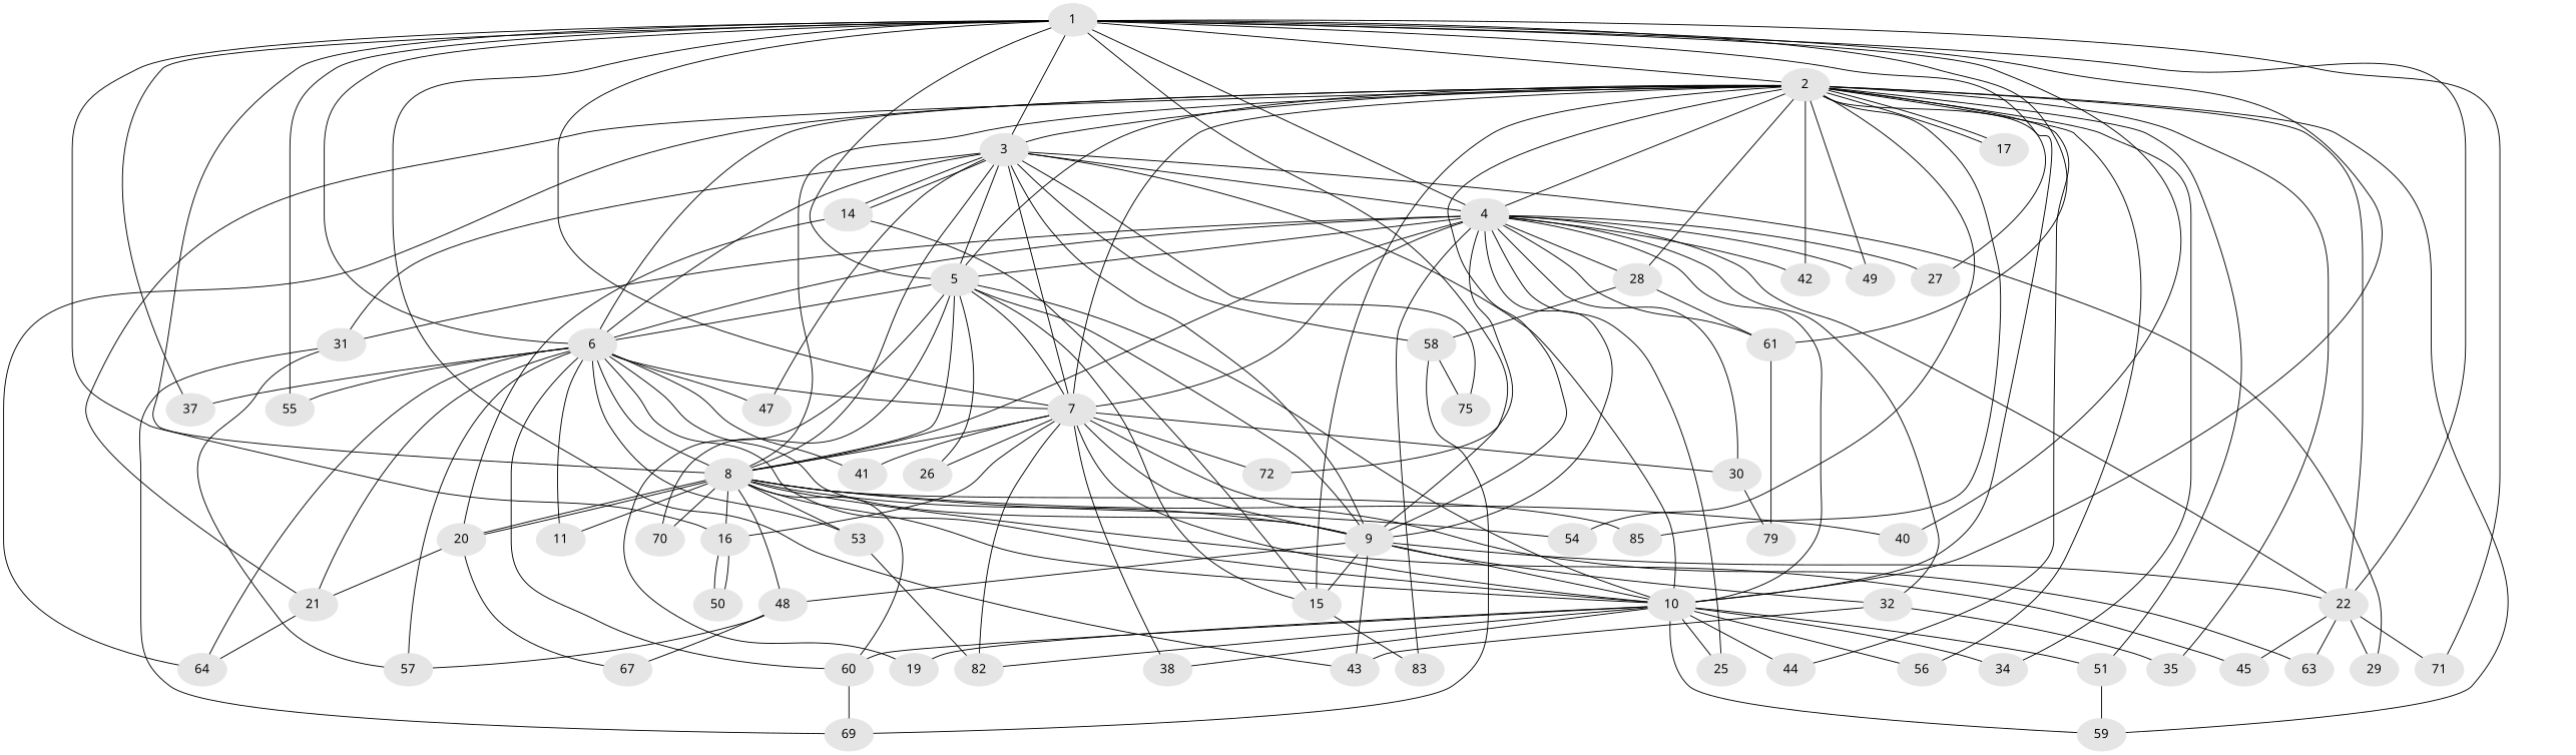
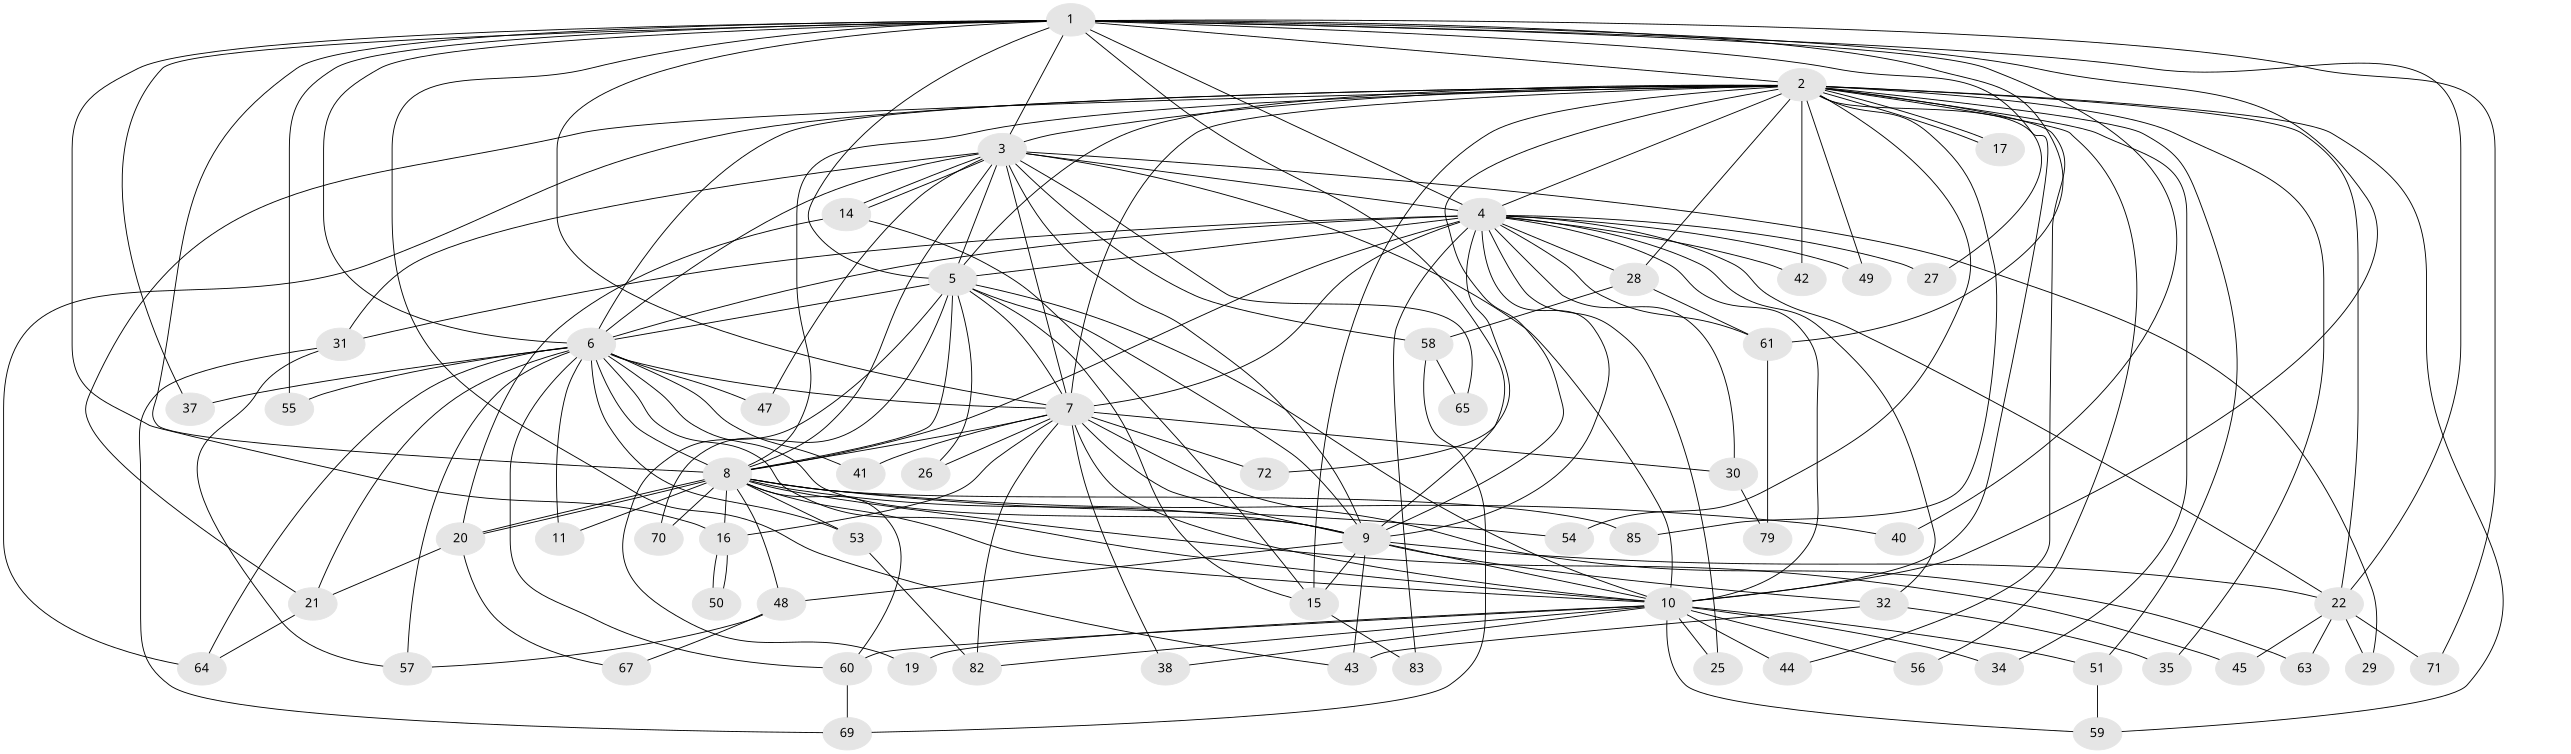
  graph {
    fontname="Noto Sans"
    node [color=gray90 fontname="Noto Sans" style=filled]
    edge [fontname="Noto Sans"]
    1 [super="+76"]
    2 [super="+13"]
    3 [super="+73"]
    4 [super="+12"]
    5 [super="+74"]
    6 [super="+39"]
    7 [super="+78"]
    8 [super="+18"]
    9 [super="+52"]
    10 [super="+80"]
    16 [super="+23"]
    22 [super="+24"]
    37
    40
    43 [super="+46"]
    55
    61
    71
    n19 [label=27]
    15 [super="+27"]
    17
    21 [super="+36"]
    28 [super="+68"]
    34
    35
    42
    44
    49
    51
    54
    56
    59 [super="+77"]
    64 [super="+81"]
    85
    14
    29
    31 [super="+66"]
    47
    58
-   65 [label=75]
+   65
    25
    30
    32
    72
    83
    19
    26
    70
    11
    41
    53
    57
    60 [super="+62"]
    38
    63
    82 [super="+84"]
    20 [super="+33"]
    45
    48
    50
    79
    69 [super="+75"]
    67
    1 -- 2
    1 -- 3
    1 -- 4
    1 -- 5
    1 -- 6
    1 -- 7
    1 -- 8
    1 -- 9
    1 -- 10
    1 -- 16
    1 -- 22
    1 -- 37
    1 -- 40
    1 -- 43
    1 -- 55
    1 -- 61
    1 -- 71
    1 -- n19
    2 -- 3
    2 -- 4
    2 -- 5
    2 -- 6 [weight=2]
    2 -- 7 [weight=2]
    2 -- 8
    2 -- 9
    2 -- 10 [weight=2]
    2 -- 22
    2 -- 15
    2 -- 17
    2 -- 17
    2 -- 21
    2 -- 28
    2 -- 34
    2 -- 35
    2 -- 42
    2 -- 44
    2 -- 49
    2 -- 51
    2 -- 54
    2 -- 56
    2 -- 59
    2 -- 64
    2 -- 85
    3 -- 4
    3 -- 5 [weight=2]
    3 -- 6
    3 -- 7
    3 -- 8
    3 -- 9
    3 -- 10
    3 -- 14
    3 -- 14
    3 -- 29
    3 -- 31
    3 -- 47
    3 -- 58
    3 -- 65
    4 -- 5
    4 -- 6 [weight=2]
    4 -- 7
    4 -- 8 [weight=2]
    4 -- 9
    4 -- 10
    4 -- 22
    4 -- 61
    4 -- n19
    4 -- 28
    4 -- 42
    4 -- 49
    4 -- 31
    4 -- 25
    4 -- 30
    4 -- 32
    4 -- 72
    4 -- 83
    5 -- 6
    5 -- 7
    5 -- 8 [weight=2]
    5 -- 9
    5 -- 10
    5 -- 15
    5 -- 19
    5 -- 26
    5 -- 70
    6 -- 7 [weight=2]
    6 -- 8
    6 -- 9
    6 -- 10
    6 -- 37
    6 -- 55
    6 -- 21
    6 -- 64
    6 -- 47
    6 -- 11
    6 -- 41
    6 -- 53
    6 -- 57
    6 -- 60
    7 -- 8
    7 -- 9
    7 -- 10
    7 -- 16
    7 -- 30
    7 -- 72
    7 -- 26
    7 -- 41
    7 -- 38
    7 -- 63
    7 -- 82
    8 -- 9
    8 -- 10
    8 -- 16
    8 -- 40
    8 -- 54
    8 -- 85
    8 -- 70
    8 -- 11
    8 -- 53
    8 -- 60
    8 -- 20
    8 -- 20
    8 -- 45
    8 -- 48
    9 -- 10
    9 -- 22
    9 -- 43
    9 -- 15
    9 -- 32
    9 -- 48
    10 -- 34
    10 -- 44
    10 -- 51
    10 -- 56
    10 -- 59
    10 -- 25
    10 -- 19
    10 -- 60
    10 -- 38
    10 -- 82
    16 -- 50
    16 -- 50
    22 -- 71
    22 -- 29
    22 -- 63
    22 -- 45
    61 -- 79
    15 -- 83
    21 -- 64
    28 -- 61
    28 -- 58
    51 -- 59
    14 -- 15
    14 -- 20
    31 -- 57
    31 -- 69
    58 -- 65
    58 -- 69
    30 -- 79
    32 -- 43
    32 -- 35
    53 -- 82
    60 -- 69
    20 -- 21
    20 -- 67
    48 -- 57
    48 -- 67
  }
